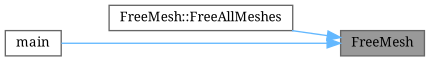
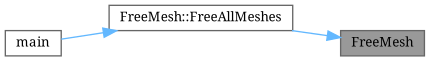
  digraph {
    fontname="Noto Serif"
    rankdir=RL
    node [color=grey40 fillcolor=white fontname="Noto Serif" fontsize=10 shape=box style=filled]
    edge [color=steelblue1 dir=back fontname="Noto Serif" fontsize=10 labelfontname=Helvetica labelfontsize=10 style=solid]
    n1 [color=gray40 fillcolor=grey60 fontcolor=black height=0.2 label=FreeMesh width=0.4]
    n2 [height=0.2 label="FreeMesh::FreeAllMeshes" width=0.4]
    n3 [height=0.2 label=main width=0.4]
    n1 -> n2
-   n1 -> n3
+   n2 -> n3
  }
